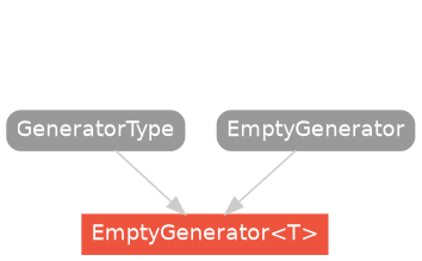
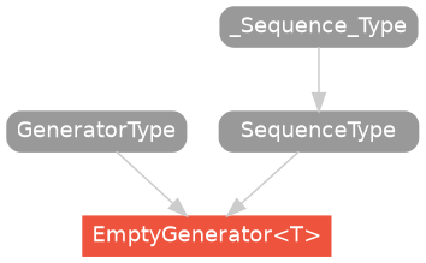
  strict digraph {
    node [color="#999999" fillcolor="#999999" fontcolor=white fontname=Helvetica fontsize=12 margin="0.07,0.05" shape=box style="filled,rounded"]
    edge [color="#cccccc"]
    "EmptyGenerator<T>" [color="#ee543d" fillcolor="#ee543d" height=0.3 style=filled]
    GeneratorType [height=0.3]
-   SequenceType [height=0.3 label=EmptyGenerator]
+   SequenceType [height=0.3]
+   _Sequence_Type [height=0.3]
    subgraph sub_1 {
      rank=max
      "EmptyGenerator<T>"
    }
    GeneratorType -> "EmptyGenerator<T>"
    SequenceType -> "EmptyGenerator<T>"
+   _Sequence_Type -> SequenceType
  }
